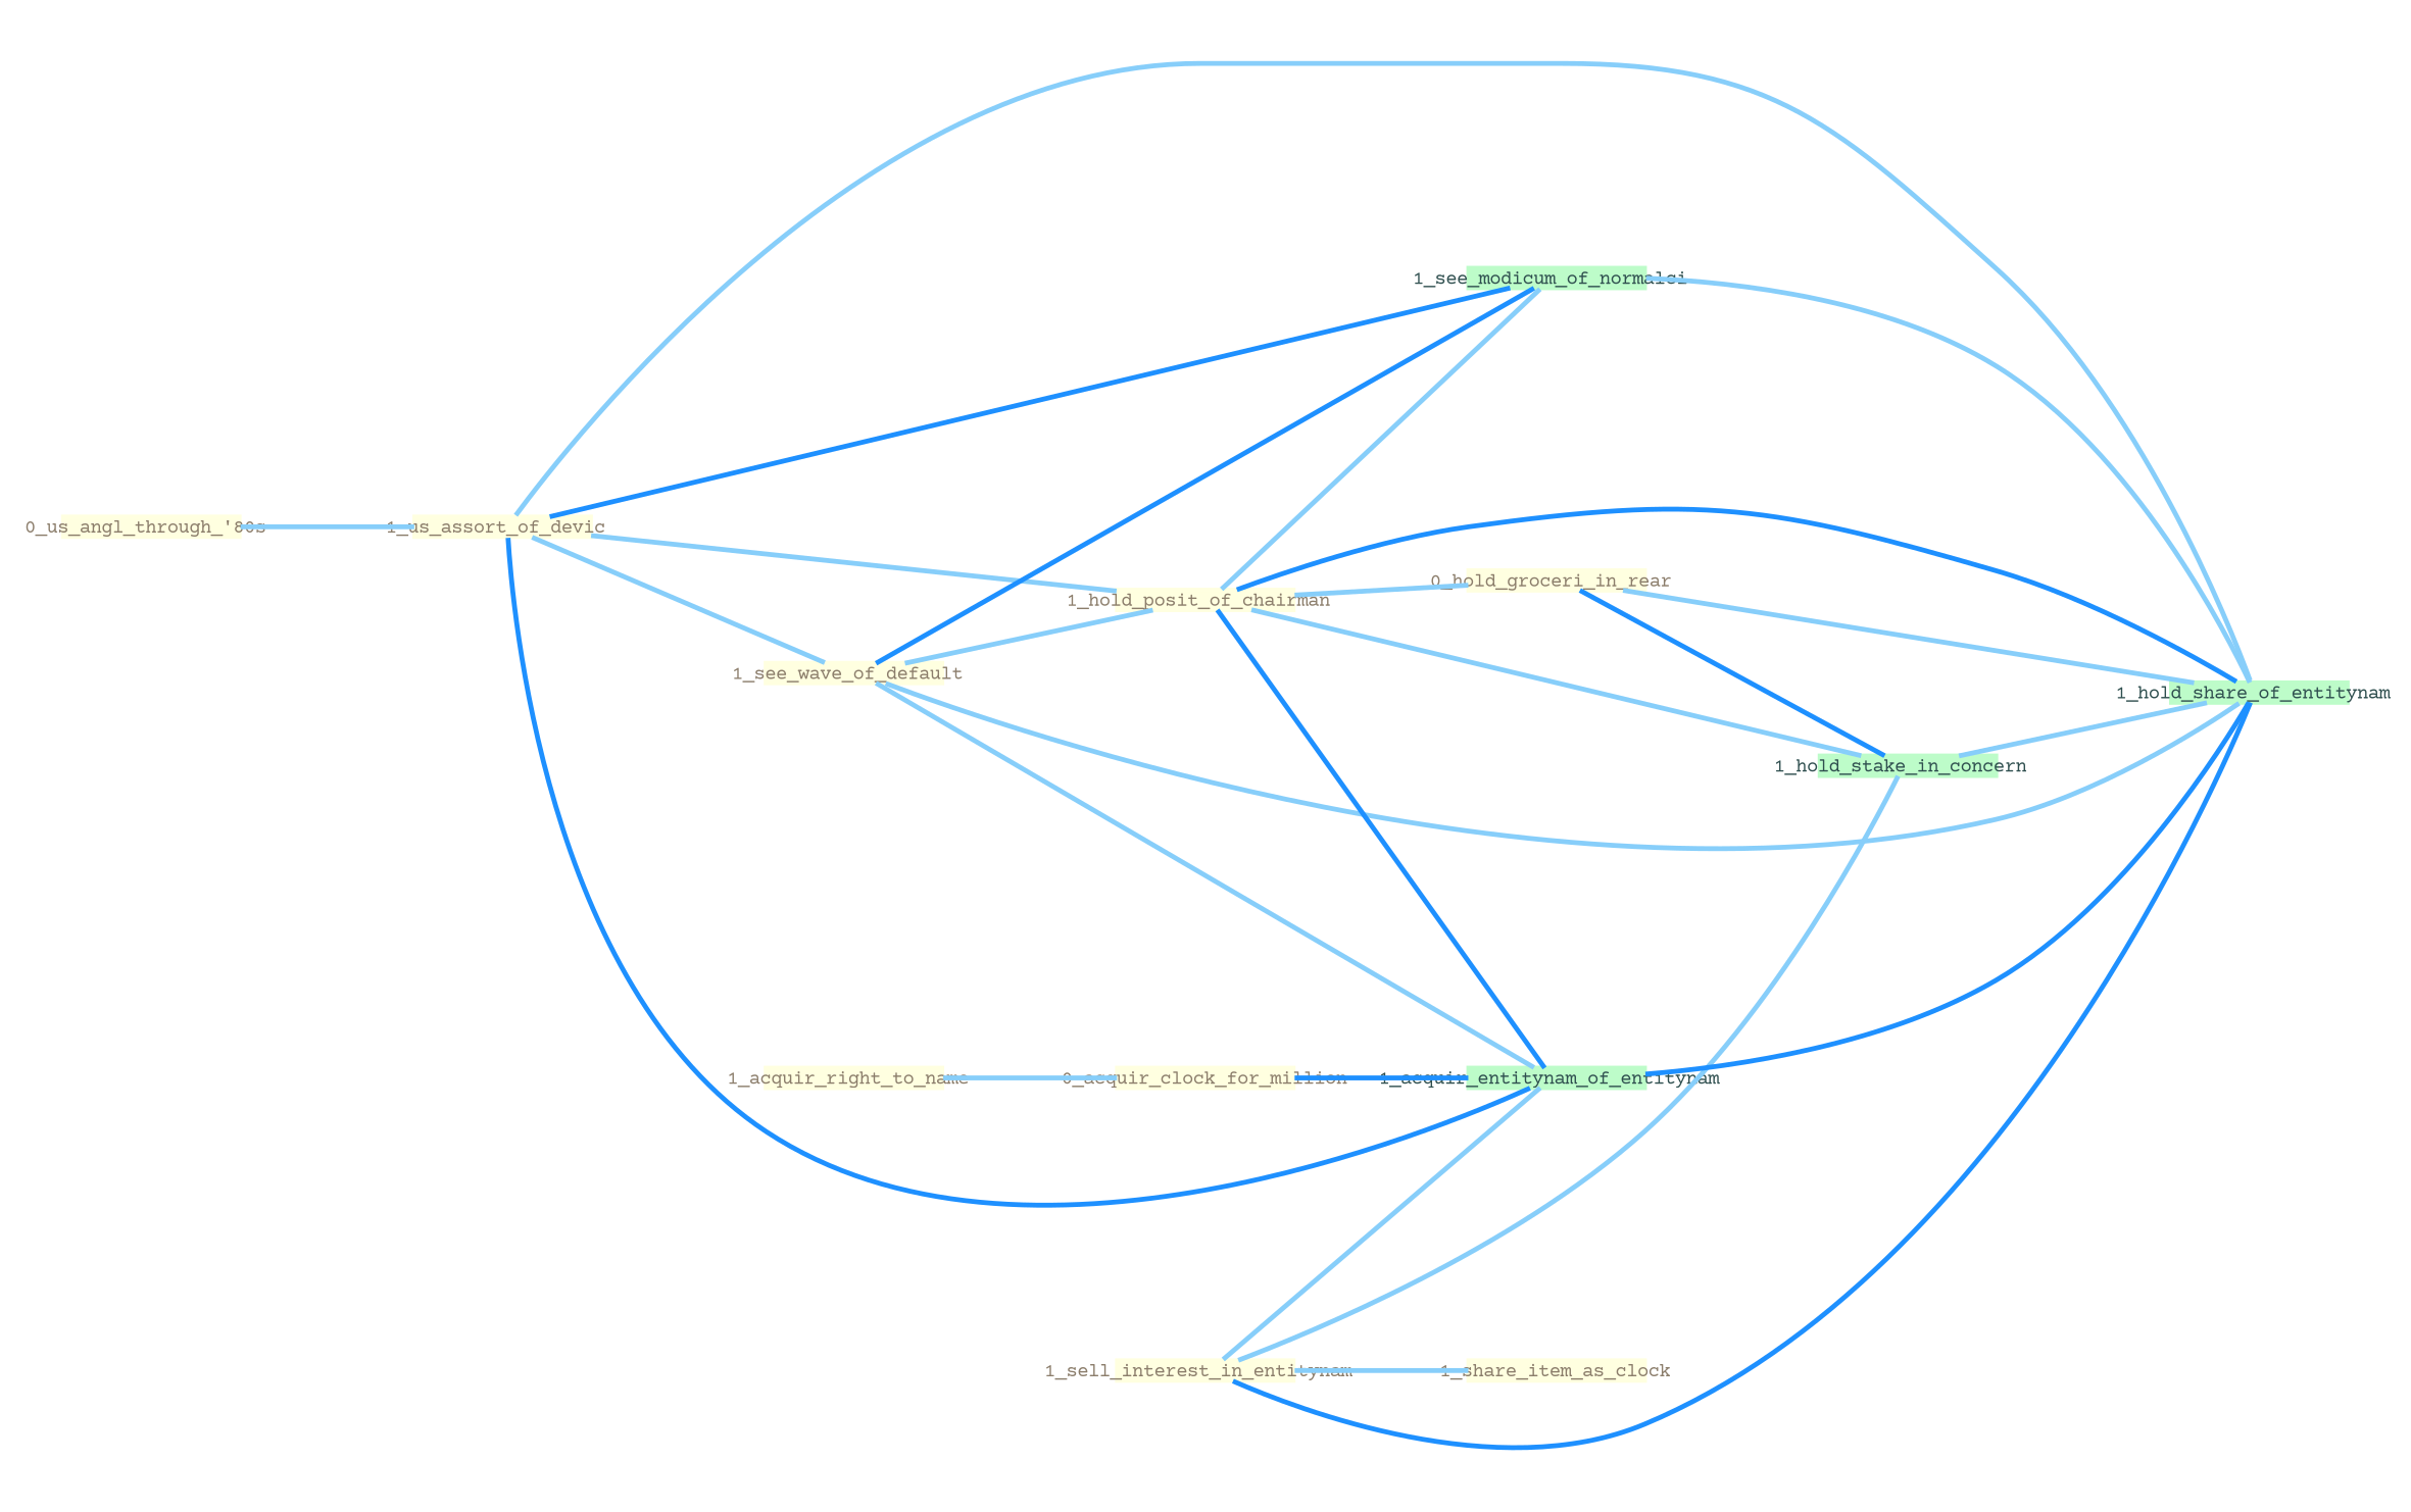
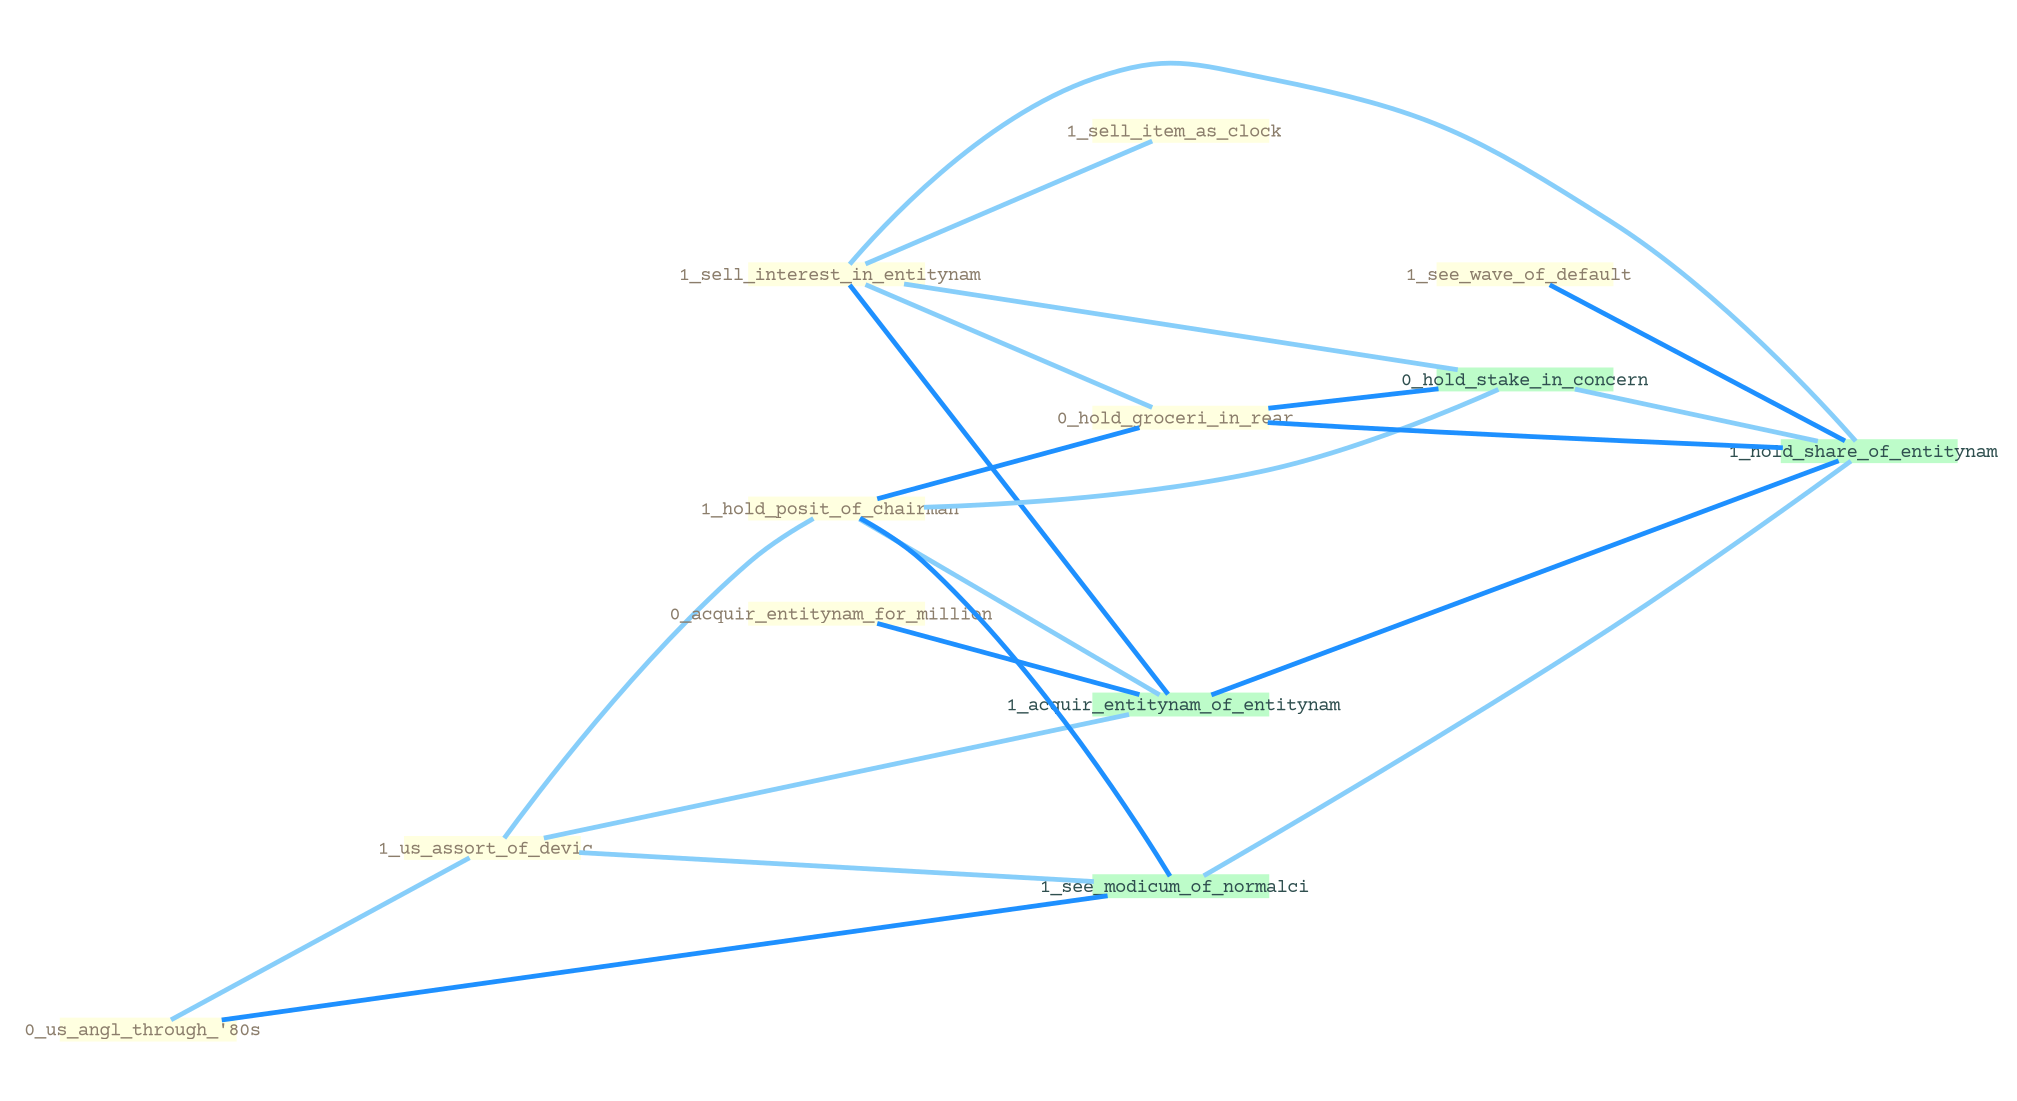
  graph {
    fontname="Courier Prime"
    rankdir=LR
    node [color="#ffffe0" fixedsize=true fontcolor="#8b7d6b" fontname="Courier Prime" fontsize=4 shape=polygon style=filled]
    edge [color="#87cefa" fontname="Courier Prime" w=1]
    "0_us_angl_through_'80s " [height=.06 width=.5]
-   "1_acquir_right_to_name " [height=.06 width=.5]
    "1_sell_interest_in_entitynam " [height=.06 width=.5]
    "1_us_assort_of_devic " [height=.06 width=.5]
-   "0_acquir_entitynam_for_million " [height=.06 width=.5 label="0_acquir_clock_for_million"]
+   "0_acquir_entitynam_for_million " [height=.06 width=.5]
    "1_see_wave_of_default " [height=.06 width=.5]
-   "1_sell_item_as_clock " [height=.06 width=.5 label="1_share_item_as_clock"]
+   "1_sell_item_as_clock " [height=.06 width=.5]
    "1_hold_posit_of_chairman " [height=.06 width=.5]
    "0_hold_groceri_in_rear " [height=.06 width=.5]
    "1_acquir_entitynam_of_entitynam " [color="#BDFCC9" fontcolor="#2f4f4f" height=.06 width=.5]
-   "1_hold_stake_in_concern " [color="#BDFCC9" fontcolor="#2f4f4f" height=.06 width=.5]
+   "1_hold_stake_in_concern " [color="#BDFCC9" fontcolor="#2f4f4f" height=.06 width=.5 label="0_hold_stake_in_concern"]
    "1_hold_share_of_entitynam " [color="#BDFCC9" fontcolor="#2f4f4f" height=.06 width=.5]
    "1_see_modicum_of_normalci " [color="#BDFCC9" fontcolor="#2f4f4f" height=.06 width=.5]
    subgraph sub_1 {
      "0_us_angl_through_'80s "
-     "1_acquir_right_to_name "
      "1_sell_interest_in_entitynam "
      "1_us_assort_of_devic "
      "0_acquir_entitynam_for_million "
      "1_see_wave_of_default "
      "1_sell_item_as_clock "
      "1_hold_posit_of_chairman "
      "0_hold_groceri_in_rear "
    }
    subgraph sub_2 {
    }
    "0_us_angl_through_'80s " -- "1_us_assort_of_devic "
-   "1_acquir_right_to_name " -- "0_acquir_entitynam_for_million "
    "1_sell_interest_in_entitynam " -- "1_sell_item_as_clock "
-   "1_sell_interest_in_entitynam " -- "1_acquir_entitynam_of_entitynam "
+   "1_sell_interest_in_entitynam " -- "0_hold_groceri_in_rear "
+   "1_sell_interest_in_entitynam " -- "1_acquir_entitynam_of_entitynam " [color="#1e90ff"]
    "1_sell_interest_in_entitynam " -- "1_hold_stake_in_concern "
-   "1_sell_interest_in_entitynam " -- "1_hold_share_of_entitynam " [color="#1e90ff"]
-   "1_us_assort_of_devic " -- "1_see_wave_of_default "
+   "1_sell_interest_in_entitynam " -- "1_hold_share_of_entitynam "
    "1_us_assort_of_devic " -- "1_hold_posit_of_chairman "
-   "1_us_assort_of_devic " -- "1_acquir_entitynam_of_entitynam " [color="#1e90ff"]
-   "1_us_assort_of_devic " -- "1_hold_share_of_entitynam "
-   "1_us_assort_of_devic " -- "1_see_modicum_of_normalci " [color="#1e90ff"]
+   "1_us_assort_of_devic " -- "1_acquir_entitynam_of_entitynam "
+   "1_us_assort_of_devic " -- "1_see_modicum_of_normalci "
    "0_acquir_entitynam_for_million " -- "1_acquir_entitynam_of_entitynam " [color="#1e90ff" w=2]
-   "1_see_wave_of_default " -- "1_hold_posit_of_chairman "
-   "1_see_wave_of_default " -- "1_acquir_entitynam_of_entitynam "
-   "1_see_wave_of_default " -- "1_hold_share_of_entitynam "
-   "1_see_wave_of_default " -- "1_see_modicum_of_normalci " [color="#1e90ff" w=2]
-   "1_hold_posit_of_chairman " -- "0_hold_groceri_in_rear "
-   "1_hold_posit_of_chairman " -- "1_acquir_entitynam_of_entitynam " [color="#1e90ff"]
+   "1_see_wave_of_default " -- "1_hold_share_of_entitynam " [color="#1e90ff"]
+   "0_us_angl_through_'80s " -- "1_see_modicum_of_normalci " [color="#1e90ff" w=2]
+   "1_hold_posit_of_chairman " -- "0_hold_groceri_in_rear " [color="#1e90ff"]
+   "1_hold_posit_of_chairman " -- "1_acquir_entitynam_of_entitynam "
    "1_hold_posit_of_chairman " -- "1_hold_stake_in_concern "
-   "1_hold_posit_of_chairman " -- "1_hold_share_of_entitynam " [color="#1e90ff" w=2]
-   "1_hold_posit_of_chairman " -- "1_see_modicum_of_normalci "
+   "1_hold_posit_of_chairman " -- "1_see_modicum_of_normalci " [color="#1e90ff"]
    "0_hold_groceri_in_rear " -- "1_hold_stake_in_concern " [color="#1e90ff" w=2]
-   "0_hold_groceri_in_rear " -- "1_hold_share_of_entitynam "
+   "0_hold_groceri_in_rear " -- "1_hold_share_of_entitynam " [color="#1e90ff"]
    "1_acquir_entitynam_of_entitynam " -- "1_hold_share_of_entitynam " [color="#1e90ff" w=2]
    "1_hold_stake_in_concern " -- "1_hold_share_of_entitynam "
    "1_see_modicum_of_normalci " -- "1_hold_share_of_entitynam "
  }
